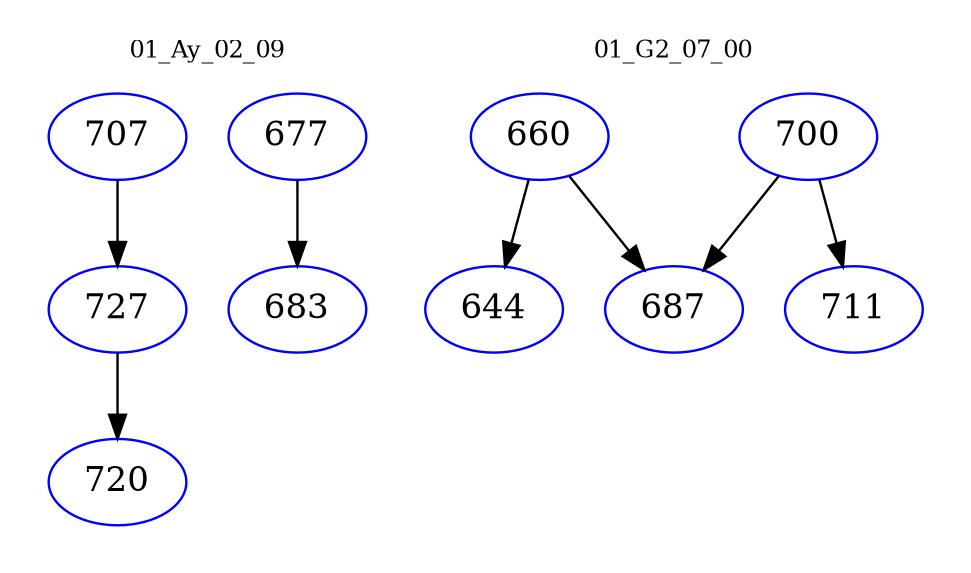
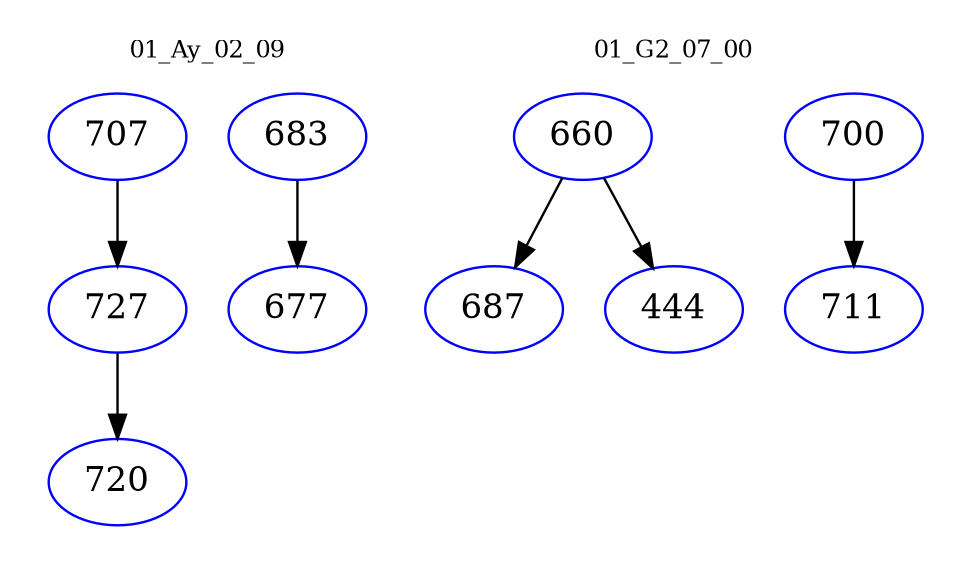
  digraph {
    node [color=blue]
    edge [color=black]
    n1 [label=683]
    n2 [label=677]
    n3 [label=707]
    n4 [label=727]
    n5 [label=720]
    n6 [label=700]
    n7 [label=687]
    n8 [label=711]
    n9 [label=660]
-   n10 [label=644]
+   n10 [label=444]
    subgraph cluster_1 {
      color=white
      fontsize=10
      label="01_Ay_02_09"
      n1
      n2
      n3
      n4
      n5
    }
    subgraph cluster_2 {
      color=white
      fontsize=10
      label="01_G2_07_00"
      n6
      n7
      n8
      n9
      n10
    }
-   n2 -> n1
+   n1 -> n2
    n3 -> n4
    n4 -> n5
-   n6 -> n7
    n6 -> n8
    n9 -> n7
    n9 -> n10
  }
